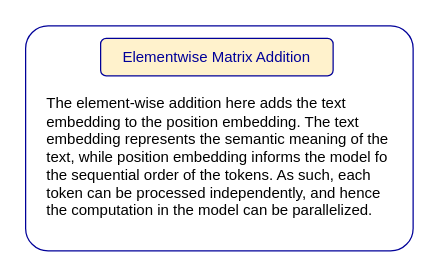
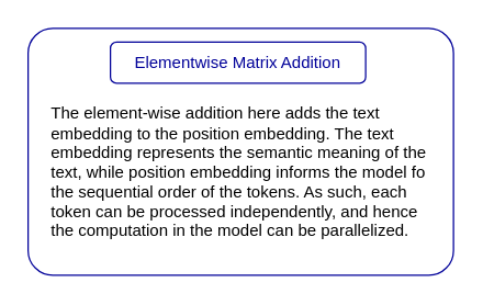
  <mxCell id="0" />
  <mxCell id="1" parent="0" />
  <mxCell id="2" value="" style="rounded=1;whiteSpace=wrap;html=1;strokeColor=#000099;arcSize=10;" parent="1" vertex="1"><mxGeometry x="20" y="20" width="310" height="180" as="geometry" /></mxCell>
  <mxCell id="3" value="The element-wise addition here adds the text embedding to the position embedding. The text embedding represents the semantic meaning of the text, while position embedding informs the model fo the sequential order of the tokens. As such, each token can be processed independently, and hence the computation in the model can be parallelized." style="text;html=1;strokeColor=none;fillColor=none;align=left;verticalAlign=middle;whiteSpace=wrap;rounded=0;" parent="1" vertex="1"><mxGeometry x="35" y="80" width="280" height="90" as="geometry" /></mxCell>
- <mxCell id="4" value="&lt;font color=&quot;#000099&quot;&gt;Elementwise Matrix Addition&lt;/font&gt;" style="rounded=1;whiteSpace=wrap;html=1;strokeColor=#000099;fillColor=#fff2cc;" parent="1" vertex="1"><mxGeometry x="80" y="30" width="186" height="30" as="geometry" /></mxCell>
+ <mxCell id="4" value="&lt;font color=&quot;#000099&quot;&gt;Elementwise Matrix Addition&lt;/font&gt;" style="rounded=1;whiteSpace=wrap;html=1;strokeColor=#000099;" parent="1" vertex="1"><mxGeometry x="80" y="30" width="186" height="30" as="geometry" /></mxCell>
